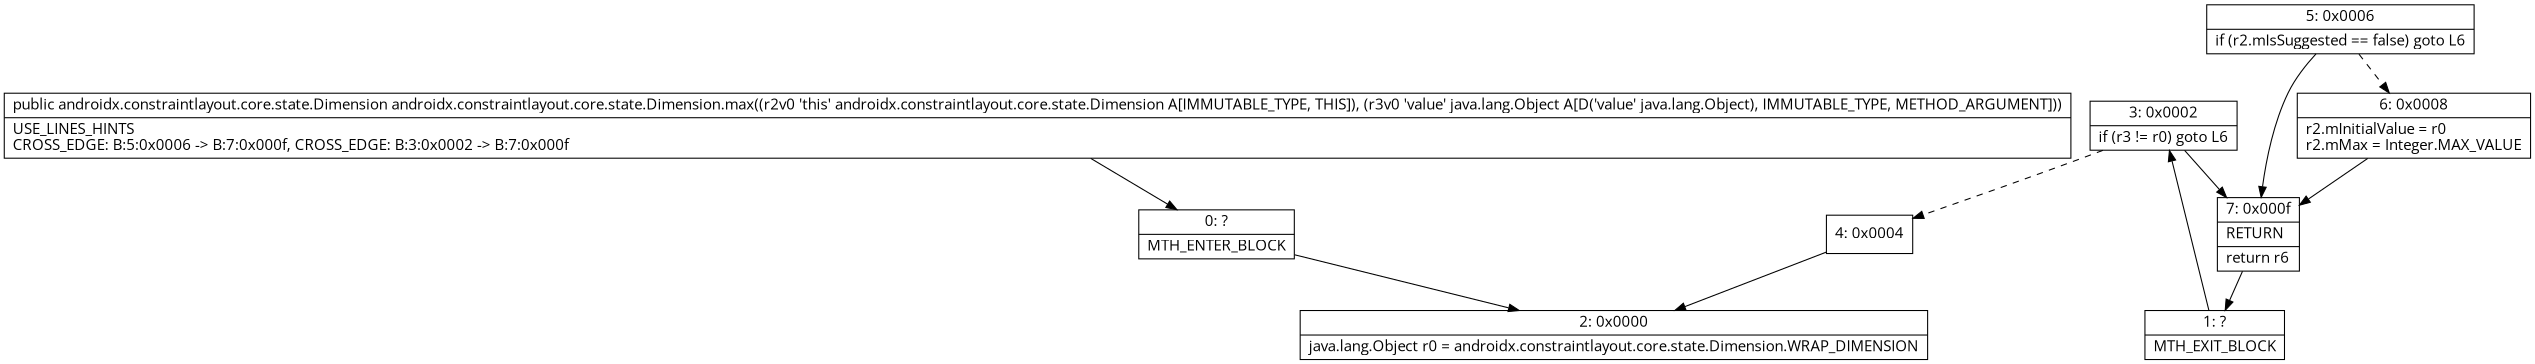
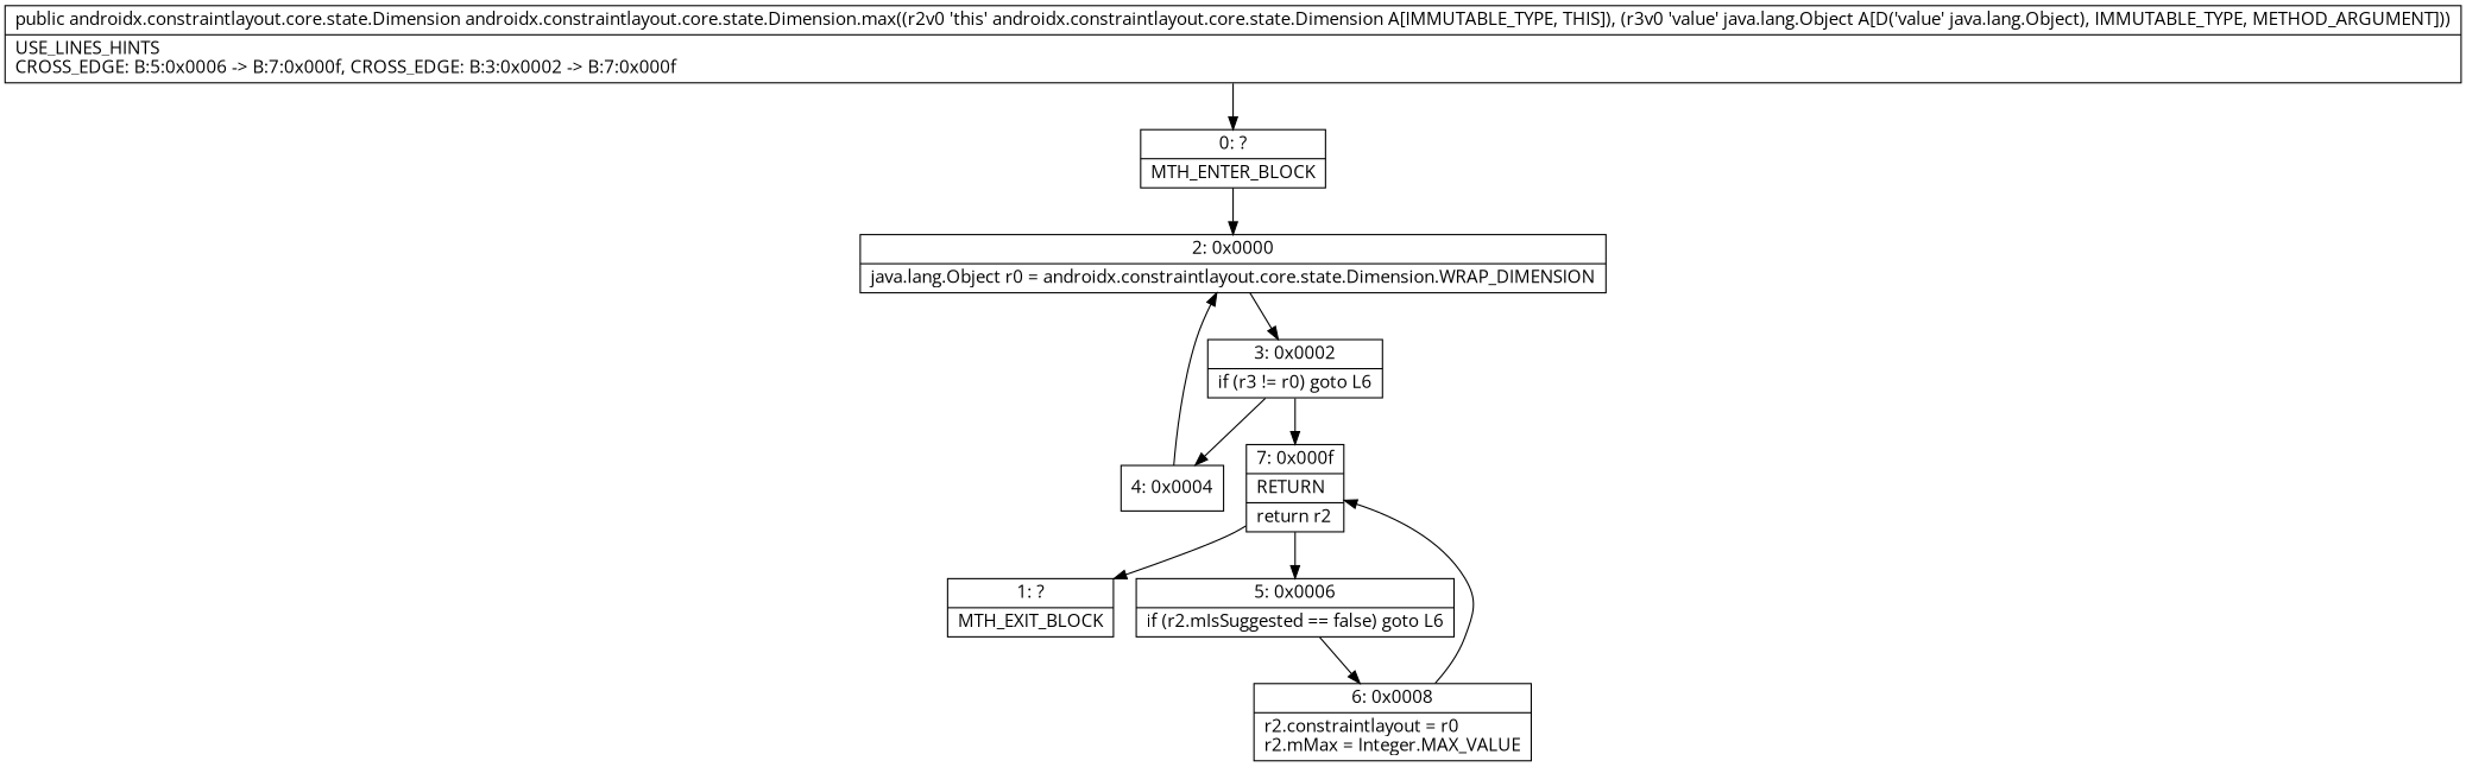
  digraph {
    fontname="Open Sans"
    node [fontname="Open Sans" shape=record]
    edge [fontname="Open Sans"]
    n1 [label="{0\:\ ?|MTH_ENTER_BLOCK\l}"]
    n2 [label="{2\:\ 0x0000|java.lang.Object r0 = androidx.constraintlayout.core.state.Dimension.WRAP_DIMENSION\l}"]
    n3 [label="{3\:\ 0x0002|if (r3 != r0) goto L6\l}"]
    n4 [label="{4\:\ 0x0004}"]
-   n5 [label="{7\:\ 0x000f|RETURN\l|return r6\l}"]
+   n5 [label="{7\:\ 0x000f|RETURN\l|return r2\l}"]
    n6 [label="{1\:\ ?|MTH_EXIT_BLOCK\l}"]
    n7 [label="{5\:\ 0x0006|if (r2.mIsSuggested == false) goto L6\l}"]
-   n8 [label="{6\:\ 0x0008|r2.mInitialValue = r0\lr2.mMax = Integer.MAX_VALUE\l}"]
+   n8 [label="{6\:\ 0x0008|r2.constraintlayout = r0\lr2.mMax = Integer.MAX_VALUE\l}"]
    n9 [label="{public androidx.constraintlayout.core.state.Dimension androidx.constraintlayout.core.state.Dimension.max((r2v0 'this' androidx.constraintlayout.core.state.Dimension A[IMMUTABLE_TYPE, THIS]), (r3v0 'value' java.lang.Object A[D('value' java.lang.Object), IMMUTABLE_TYPE, METHOD_ARGUMENT]))  | USE_LINES_HINTS\lCROSS_EDGE: B:5:0x0006 \-\> B:7:0x000f, CROSS_EDGE: B:3:0x0002 \-\> B:7:0x000f\l}"]
    n1 -> n2
-   n6 -> n3
-   n3 -> n4 [style=dashed]
+   n2 -> n3
+   n3 -> n4 [style=solid]
    n3 -> n5
    n4 -> n2
    n5 -> n6
-   n7 -> n5
-   n7 -> n8 [style=dashed]
+   n5 -> n7
+   n7 -> n8 [style=solid]
    n8 -> n5
    n9 -> n1
  }
